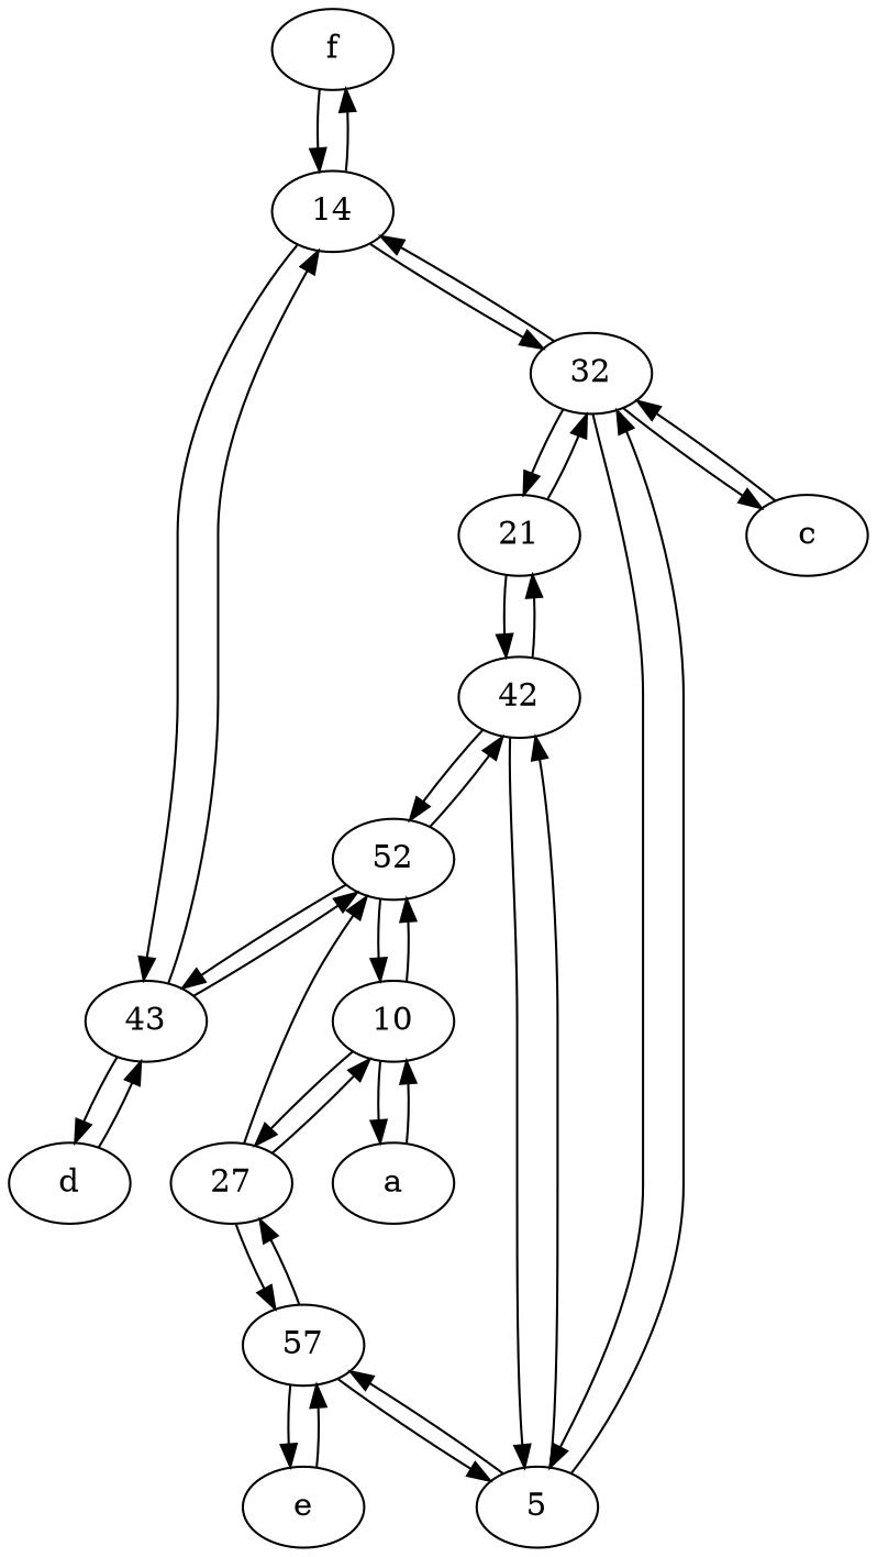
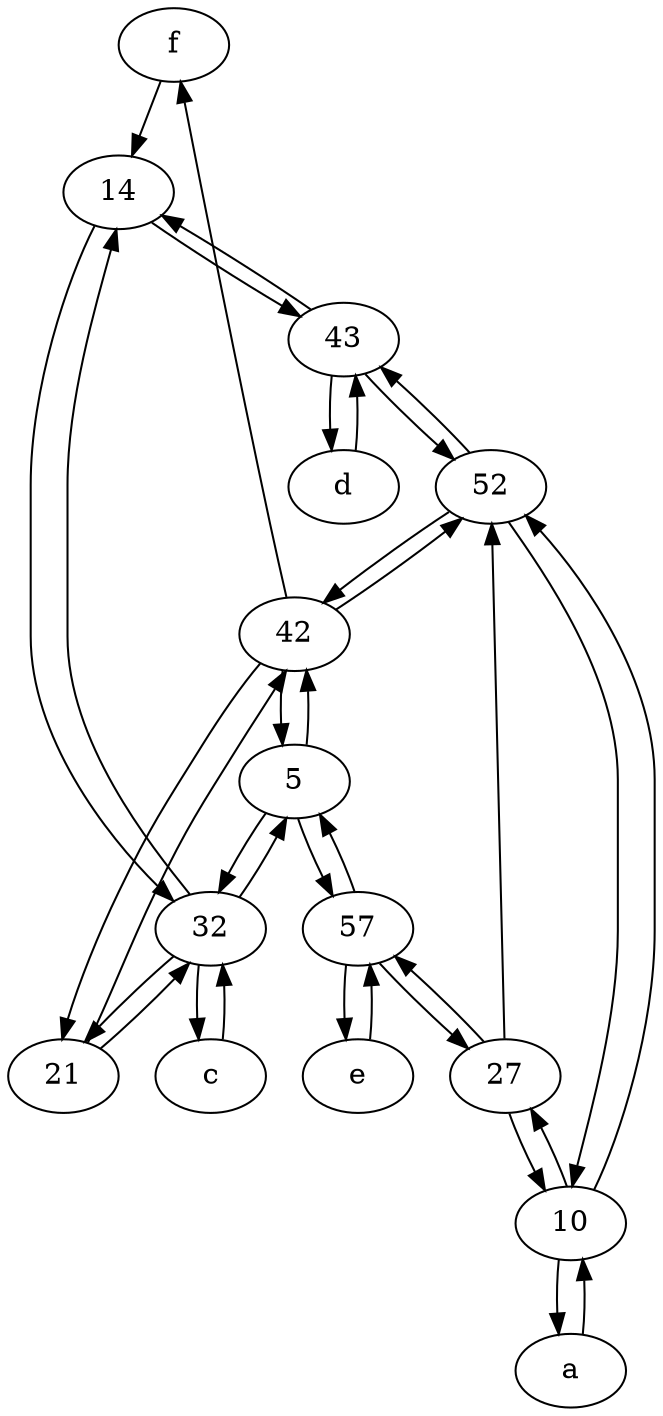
  digraph {
    f
    14
    43
    32
    d
    52
    10
    42
    27
    a
    21
    5
    57
    c
    e
    f -> 14
-   14 -> f
+   42 -> f
    14 -> 43
    14 -> 32
    43 -> 14
    43 -> d
    43 -> 52
    32 -> 14
    32 -> 21
    32 -> 5
    32 -> c
    d -> 43
    52 -> 43
    52 -> 10
    52 -> 42
    10 -> 52
    10 -> 27
    10 -> a
    42 -> 52
    42 -> 21
    42 -> 5
    27 -> 52
    27 -> 10
    27 -> 57
    a -> 10
    21 -> 32
    21 -> 42
    5 -> 32
    5 -> 42
    5 -> 57
    57 -> 27
    57 -> 5
    57 -> e
    c -> 32
    e -> 57
  }
